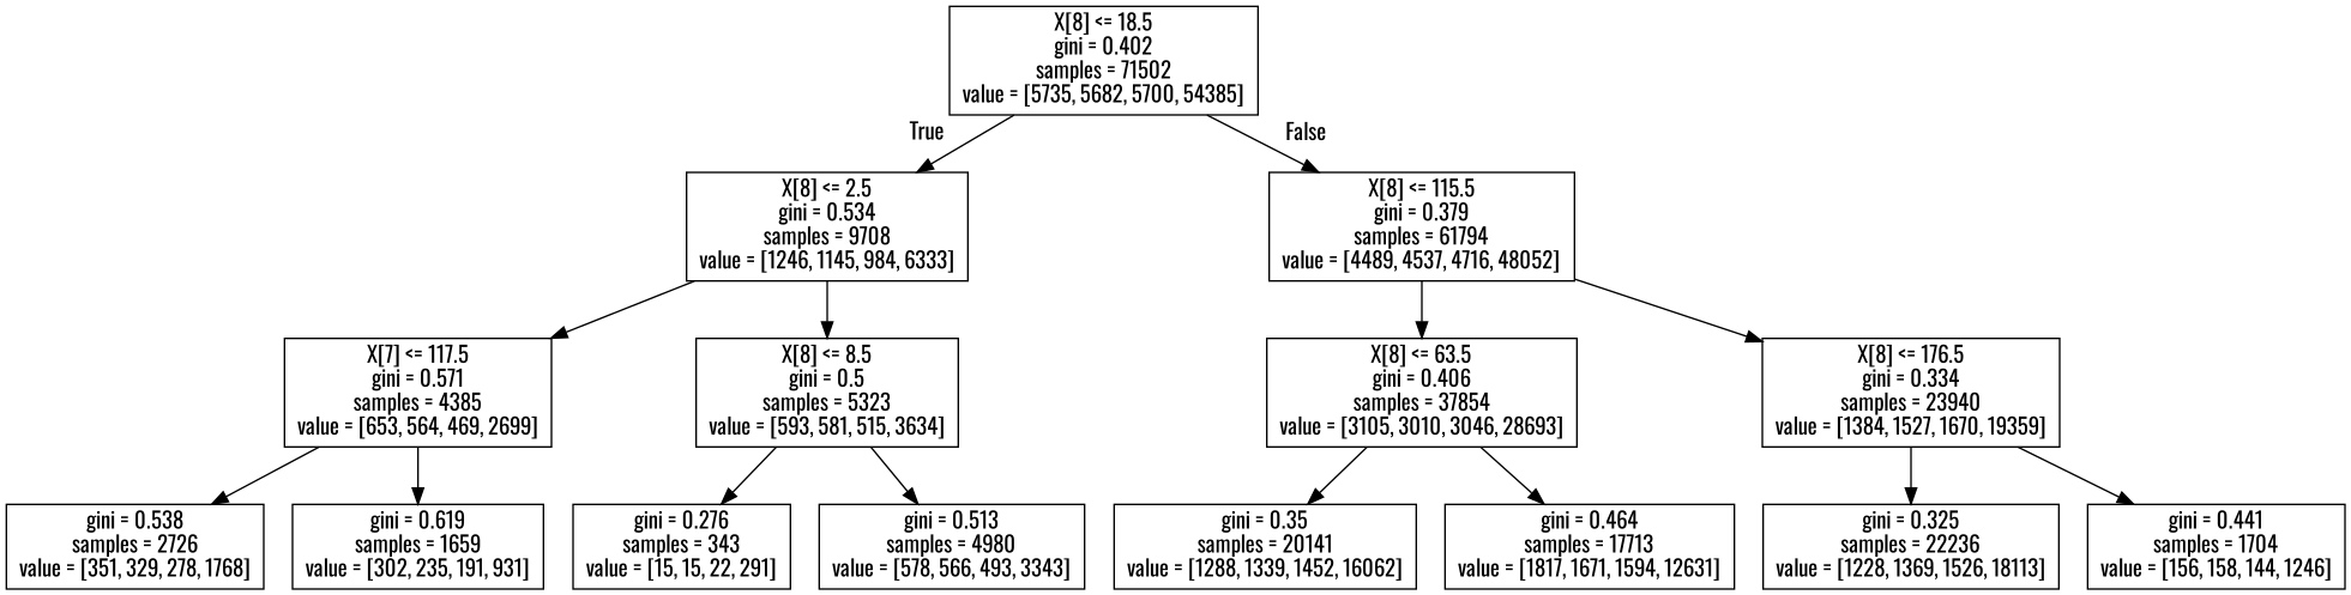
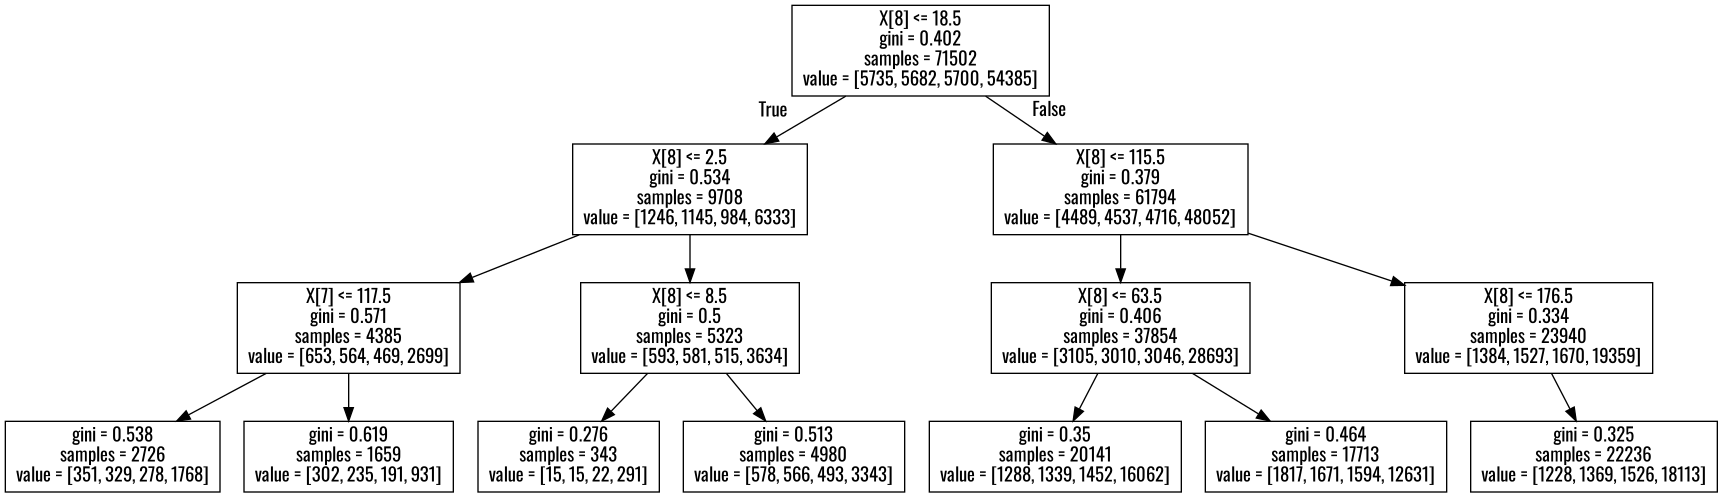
  digraph {
    fontname=Oswald
    node [fontname=Oswald shape=box]
    edge [fontname=Oswald]
    n1 [label="X[8] <= 18.5\ngini = 0.402\nsamples = 71502\nvalue = [5735, 5682, 5700, 54385]"]
    n2 [label="X[8] <= 2.5\ngini = 0.534\nsamples = 9708\nvalue = [1246, 1145, 984, 6333]"]
    n3 [label="X[8] <= 115.5\ngini = 0.379\nsamples = 61794\nvalue = [4489, 4537, 4716, 48052]"]
    n4 [label="X[7] <= 117.5\ngini = 0.571\nsamples = 4385\nvalue = [653, 564, 469, 2699]"]
    n5 [label="X[8] <= 8.5\ngini = 0.5\nsamples = 5323\nvalue = [593, 581, 515, 3634]"]
    n6 [label="X[8] <= 63.5\ngini = 0.406\nsamples = 37854\nvalue = [3105, 3010, 3046, 28693]"]
    n7 [label="X[8] <= 176.5\ngini = 0.334\nsamples = 23940\nvalue = [1384, 1527, 1670, 19359]"]
    n8 [label="gini = 0.538\nsamples = 2726\nvalue = [351, 329, 278, 1768]"]
    n9 [label="gini = 0.619\nsamples = 1659\nvalue = [302, 235, 191, 931]"]
    n10 [label="gini = 0.276\nsamples = 343\nvalue = [15, 15, 22, 291]"]
    n11 [label="gini = 0.513\nsamples = 4980\nvalue = [578, 566, 493, 3343]"]
    n12 [label="gini = 0.35\nsamples = 20141\nvalue = [1288, 1339, 1452, 16062]"]
    n13 [label="gini = 0.464\nsamples = 17713\nvalue = [1817, 1671, 1594, 12631]"]
    n14 [label="gini = 0.325\nsamples = 22236\nvalue = [1228, 1369, 1526, 18113]"]
-   n15 [label="gini = 0.441\nsamples = 1704\nvalue = [156, 158, 144, 1246]"]
    n1 -> n2 [headlabel=True labelangle=45 labeldistance=2.5]
    n1 -> n3 [headlabel=False labelangle=-45 labeldistance=2.5]
    n2 -> n4
    n2 -> n5
    n3 -> n6
    n3 -> n7
    n4 -> n8
    n4 -> n9
    n5 -> n10
    n5 -> n11
    n6 -> n12
    n6 -> n13
    n7 -> n14
-   n7 -> n15
  }
